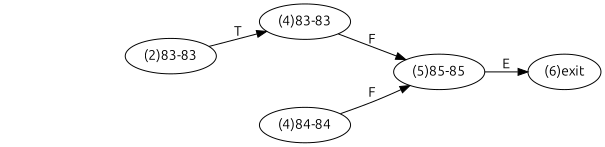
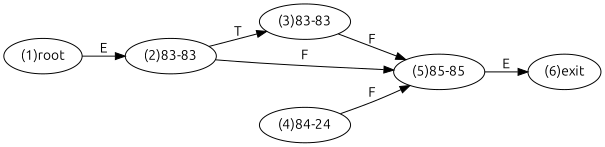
  digraph {
    fontname=Ubuntu
    rankdir=LR
    node [fontname=Ubuntu]
    edge [fontname=Ubuntu]
+   n1 [label="(1)root"]
    n2 [label="(2)83-83"]
-   n3 [label="(4)83-83"]
+   n3 [label="(3)83-83"]
    n4 [label="(5)85-85"]
    n5 [label="(6)exit"]
-   n6 [label="(4)84-84"]
+   n6 [label="(4)84-24"]
+   n1 -> n2 [label=E]
    n2 -> n3 [label=T]
+   n2 -> n4 [label=F]
    n3 -> n4 [label=F]
    n4 -> n5 [label=E]
    n6 -> n4 [label=F]
  }
